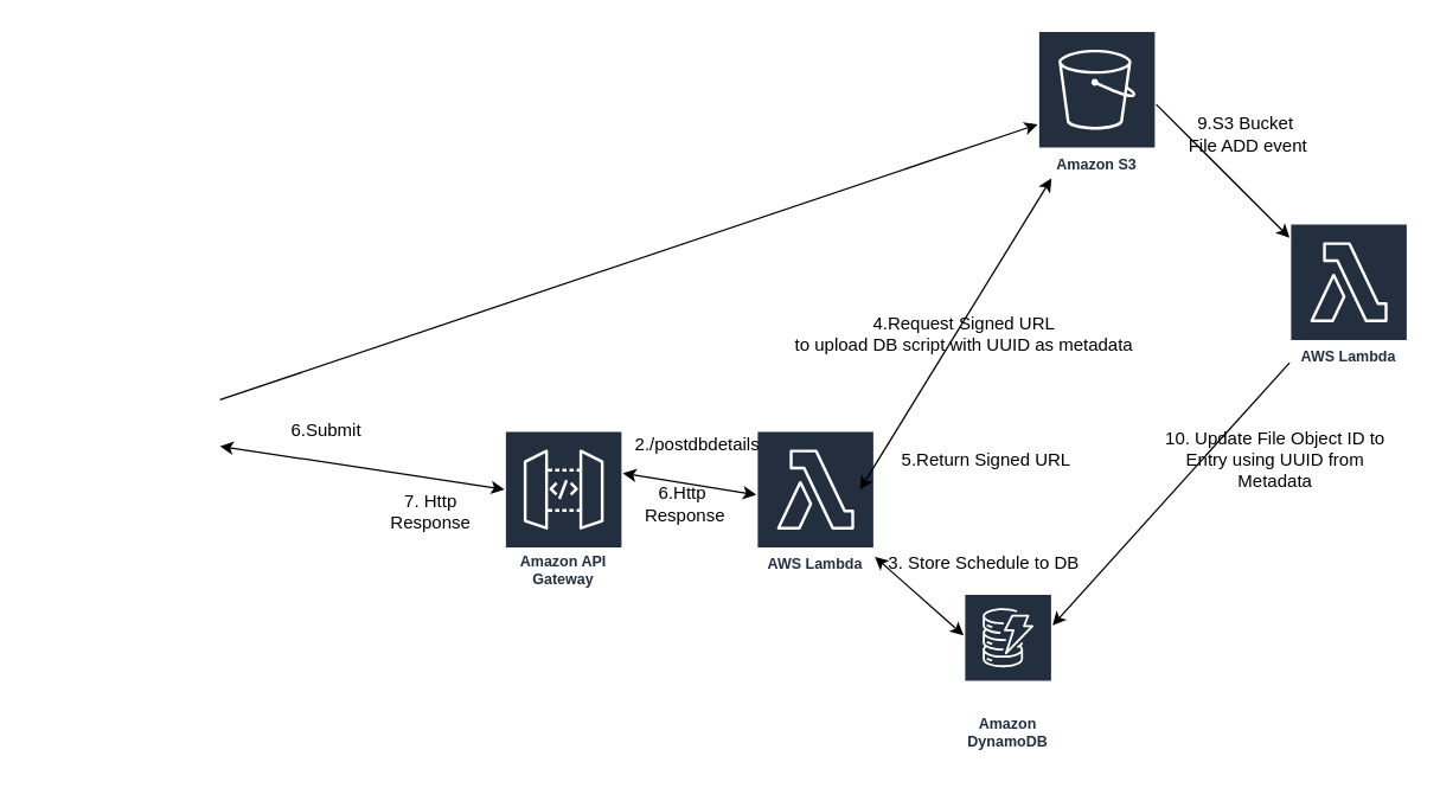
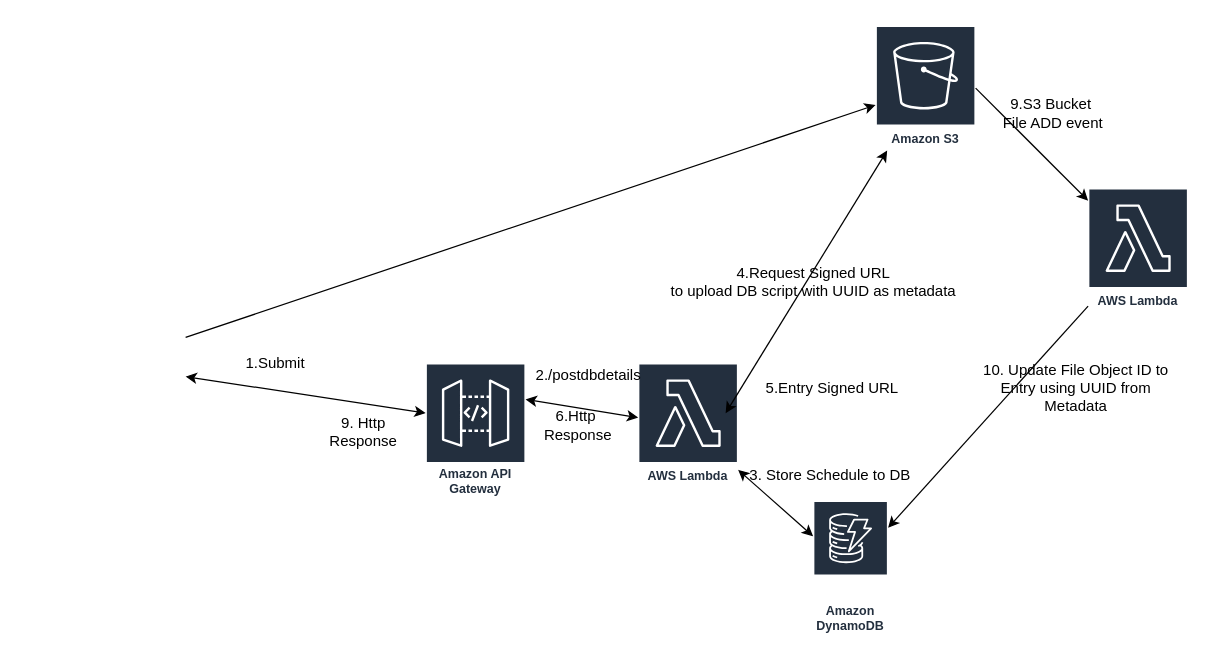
  <mxCell id="0" />
  <mxCell id="1" parent="0" />
  <mxCell id="2" value="" style="shape=image;html=1;verticalAlign=top;verticalLabelPosition=bottom;labelBackgroundColor=#ffffff;imageAspect=0;aspect=fixed;image=https://cdn1.iconfinder.com/data/icons/business-startup-14/60/Development-128.png" parent="1" vertex="1"><mxGeometry x="20" y="227" width="128" height="128" as="geometry" /></mxCell>
  <mxCell id="3" value="Amazon API Gateway" style="outlineConnect=0;fontColor=#232F3E;gradientColor=none;strokeColor=#ffffff;fillColor=#232F3E;dashed=0;verticalLabelPosition=middle;verticalAlign=bottom;align=center;html=1;whiteSpace=wrap;fontSize=10;fontStyle=1;spacing=3;shape=mxgraph.aws4.productIcon;prIcon=mxgraph.aws4.api_gateway;" parent="1" vertex="1"><mxGeometry x="340" y="290" width="80" height="110" as="geometry" /></mxCell>
  <mxCell id="4" value="Amazon S3" style="outlineConnect=0;fontColor=#232F3E;gradientColor=none;strokeColor=#ffffff;fillColor=#232F3E;dashed=0;verticalLabelPosition=middle;verticalAlign=bottom;align=center;html=1;whiteSpace=wrap;fontSize=10;fontStyle=1;spacing=3;shape=mxgraph.aws4.productIcon;prIcon=mxgraph.aws4.s3;" parent="1" vertex="1"><mxGeometry x="700" y="20" width="80" height="100" as="geometry" /></mxCell>
  <mxCell id="5" value="Amazon DynamoDB" style="outlineConnect=0;fontColor=#232F3E;gradientColor=none;strokeColor=#ffffff;fillColor=#232F3E;dashed=0;verticalLabelPosition=middle;verticalAlign=bottom;align=center;html=1;whiteSpace=wrap;fontSize=10;fontStyle=1;spacing=3;shape=mxgraph.aws4.productIcon;prIcon=mxgraph.aws4.dynamodb;" parent="1" vertex="1"><mxGeometry x="650" y="400" width="60" height="110" as="geometry" /></mxCell>
  <mxCell id="6" value="" style="endArrow=classic;startArrow=classic;html=1;" parent="1" edge="1" source="2"><mxGeometry width="50" height="50" relative="1" as="geometry"><mxPoint x="250" y="280" as="sourcePoint" /><mxPoint x="340" y="330" as="targetPoint" /></mxGeometry></mxCell>
  <mxCell id="7" value="" style="endArrow=classic;startArrow=classic;html=1;" parent="1" target="9" edge="1"><mxGeometry width="50" height="50" relative="1" as="geometry"><mxPoint x="420" y="319" as="sourcePoint" /><mxPoint x="510" y="259" as="targetPoint" /><Array as="points" /></mxGeometry></mxCell>
- <mxCell id="8" value="6.Submit" style="text;html=1;strokeColor=none;fillColor=none;align=center;verticalAlign=middle;whiteSpace=wrap;rounded=0;" parent="1" vertex="1"><mxGeometry x="200" y="280" width="40" height="20" as="geometry" /></mxCell>
+ <mxCell id="8" value="1.Submit" style="text;html=1;strokeColor=none;fillColor=none;align=center;verticalAlign=middle;whiteSpace=wrap;rounded=0;" parent="1" vertex="1"><mxGeometry x="200" y="280" width="40" height="20" as="geometry" /></mxCell>
  <mxCell id="9" value="AWS Lambda" style="outlineConnect=0;fontColor=#232F3E;gradientColor=none;strokeColor=#ffffff;fillColor=#232F3E;dashed=0;verticalLabelPosition=middle;verticalAlign=bottom;align=center;html=1;whiteSpace=wrap;fontSize=10;fontStyle=1;spacing=3;shape=mxgraph.aws4.productIcon;prIcon=mxgraph.aws4.lambda;" parent="1" vertex="1"><mxGeometry x="510" y="290" width="80" height="100" as="geometry" /></mxCell>
  <mxCell id="10" value="" style="endArrow=classic;startArrow=classic;html=1;" parent="1" target="4" edge="1"><mxGeometry width="50" height="50" relative="1" as="geometry"><mxPoint x="580" y="330" as="sourcePoint" /><mxPoint x="620" y="280" as="targetPoint" /></mxGeometry></mxCell>
  <mxCell id="11" value="" style="endArrow=classic;startArrow=classic;html=1;" parent="1" source="9" target="5" edge="1"><mxGeometry width="50" height="50" relative="1" as="geometry"><mxPoint x="600" y="410" as="sourcePoint" /><mxPoint x="650" y="360" as="targetPoint" /></mxGeometry></mxCell>
  <mxCell id="12" value="2./postdbdetails" style="text;html=1;align=center;verticalAlign=middle;resizable=0;points=[];autosize=1;strokeColor=none;" parent="1" vertex="1"><mxGeometry x="420" y="290" width="100" height="20" as="geometry" /></mxCell>
  <mxCell id="13" value="4.Request Signed URL&lt;br&gt;to upload DB script with UUID as metadata" style="text;html=1;align=center;verticalAlign=middle;resizable=0;points=[];autosize=1;strokeColor=none;" parent="1" vertex="1"><mxGeometry x="530" y="210" width="240" height="30" as="geometry" /></mxCell>
- <mxCell id="14" value="5.Return Signed URL" style="text;html=1;align=center;verticalAlign=middle;resizable=0;points=[];autosize=1;strokeColor=none;" parent="1" vertex="1"><mxGeometry x="600" y="300" width="130" height="20" as="geometry" /></mxCell>
+ <mxCell id="14" value="5.Entry Signed URL" style="text;html=1;align=center;verticalAlign=middle;resizable=0;points=[];autosize=1;strokeColor=none;" parent="1" vertex="1"><mxGeometry x="600" y="300" width="130" height="20" as="geometry" /></mxCell>
  <mxCell id="15" value="3. Store Schedule to DB&amp;nbsp;" style="text;html=1;align=center;verticalAlign=middle;resizable=0;points=[];autosize=1;strokeColor=none;" parent="1" vertex="1"><mxGeometry x="590" y="370" width="150" height="20" as="geometry" /></mxCell>
  <mxCell id="16" value="6.Http&lt;br&gt;&amp;nbsp;Response" style="text;html=1;align=center;verticalAlign=middle;resizable=0;points=[];autosize=1;strokeColor=none;" parent="1" vertex="1"><mxGeometry x="425" y="325" width="70" height="30" as="geometry" /></mxCell>
- <mxCell id="17" value="7. Http &lt;br&gt;Response" style="text;html=1;align=center;verticalAlign=middle;resizable=0;points=[];autosize=1;strokeColor=none;" parent="1" vertex="1"><mxGeometry x="255" y="330" width="70" height="30" as="geometry" /></mxCell>
+ <mxCell id="17" value="9. Http &lt;br&gt;Response" style="text;html=1;align=center;verticalAlign=middle;resizable=0;points=[];autosize=1;strokeColor=none;" parent="1" vertex="1"><mxGeometry x="255" y="330" width="70" height="30" as="geometry" /></mxCell>
  <mxCell id="18" value="" style="endArrow=classic;html=1;" parent="1" source="2" target="4" edge="1"><mxGeometry width="50" height="50" relative="1" as="geometry"><mxPoint x="510" y="190" as="sourcePoint" /><mxPoint x="560" y="140" as="targetPoint" /></mxGeometry></mxCell>
  <mxCell id="19" value="AWS Lambda" style="outlineConnect=0;fontColor=#232F3E;gradientColor=none;strokeColor=#ffffff;fillColor=#232F3E;dashed=0;verticalLabelPosition=middle;verticalAlign=bottom;align=center;html=1;whiteSpace=wrap;fontSize=10;fontStyle=1;spacing=3;shape=mxgraph.aws4.productIcon;prIcon=mxgraph.aws4.lambda;" parent="1" vertex="1"><mxGeometry x="870" y="150" width="80" height="100" as="geometry" /></mxCell>
  <mxCell id="20" value="" style="endArrow=classic;html=1;" parent="1" target="19" edge="1"><mxGeometry width="50" height="50" relative="1" as="geometry"><mxPoint x="780" y="70" as="sourcePoint" /><mxPoint x="900" y="140" as="targetPoint" /></mxGeometry></mxCell>
  <mxCell id="21" value="9.S3 Bucket&lt;br&gt;&amp;nbsp;File ADD event" style="text;html=1;align=center;verticalAlign=middle;resizable=0;points=[];autosize=1;strokeColor=none;" parent="1" vertex="1"><mxGeometry x="790" y="75" width="100" height="30" as="geometry" /></mxCell>
  <mxCell id="22" value="" style="endArrow=classic;html=1;" parent="1" source="19" target="5" edge="1"><mxGeometry width="50" height="50" relative="1" as="geometry"><mxPoint x="770" y="325" as="sourcePoint" /><mxPoint x="740" y="460" as="targetPoint" /></mxGeometry></mxCell>
  <mxCell id="23" value="10. Update File Object ID to&lt;br&gt;Entry using UUID from &lt;br&gt;Metadata" style="text;html=1;align=center;verticalAlign=middle;resizable=0;points=[];autosize=1;strokeColor=none;" parent="1" vertex="1"><mxGeometry x="780" y="285" width="160" height="50" as="geometry" /></mxCell>
